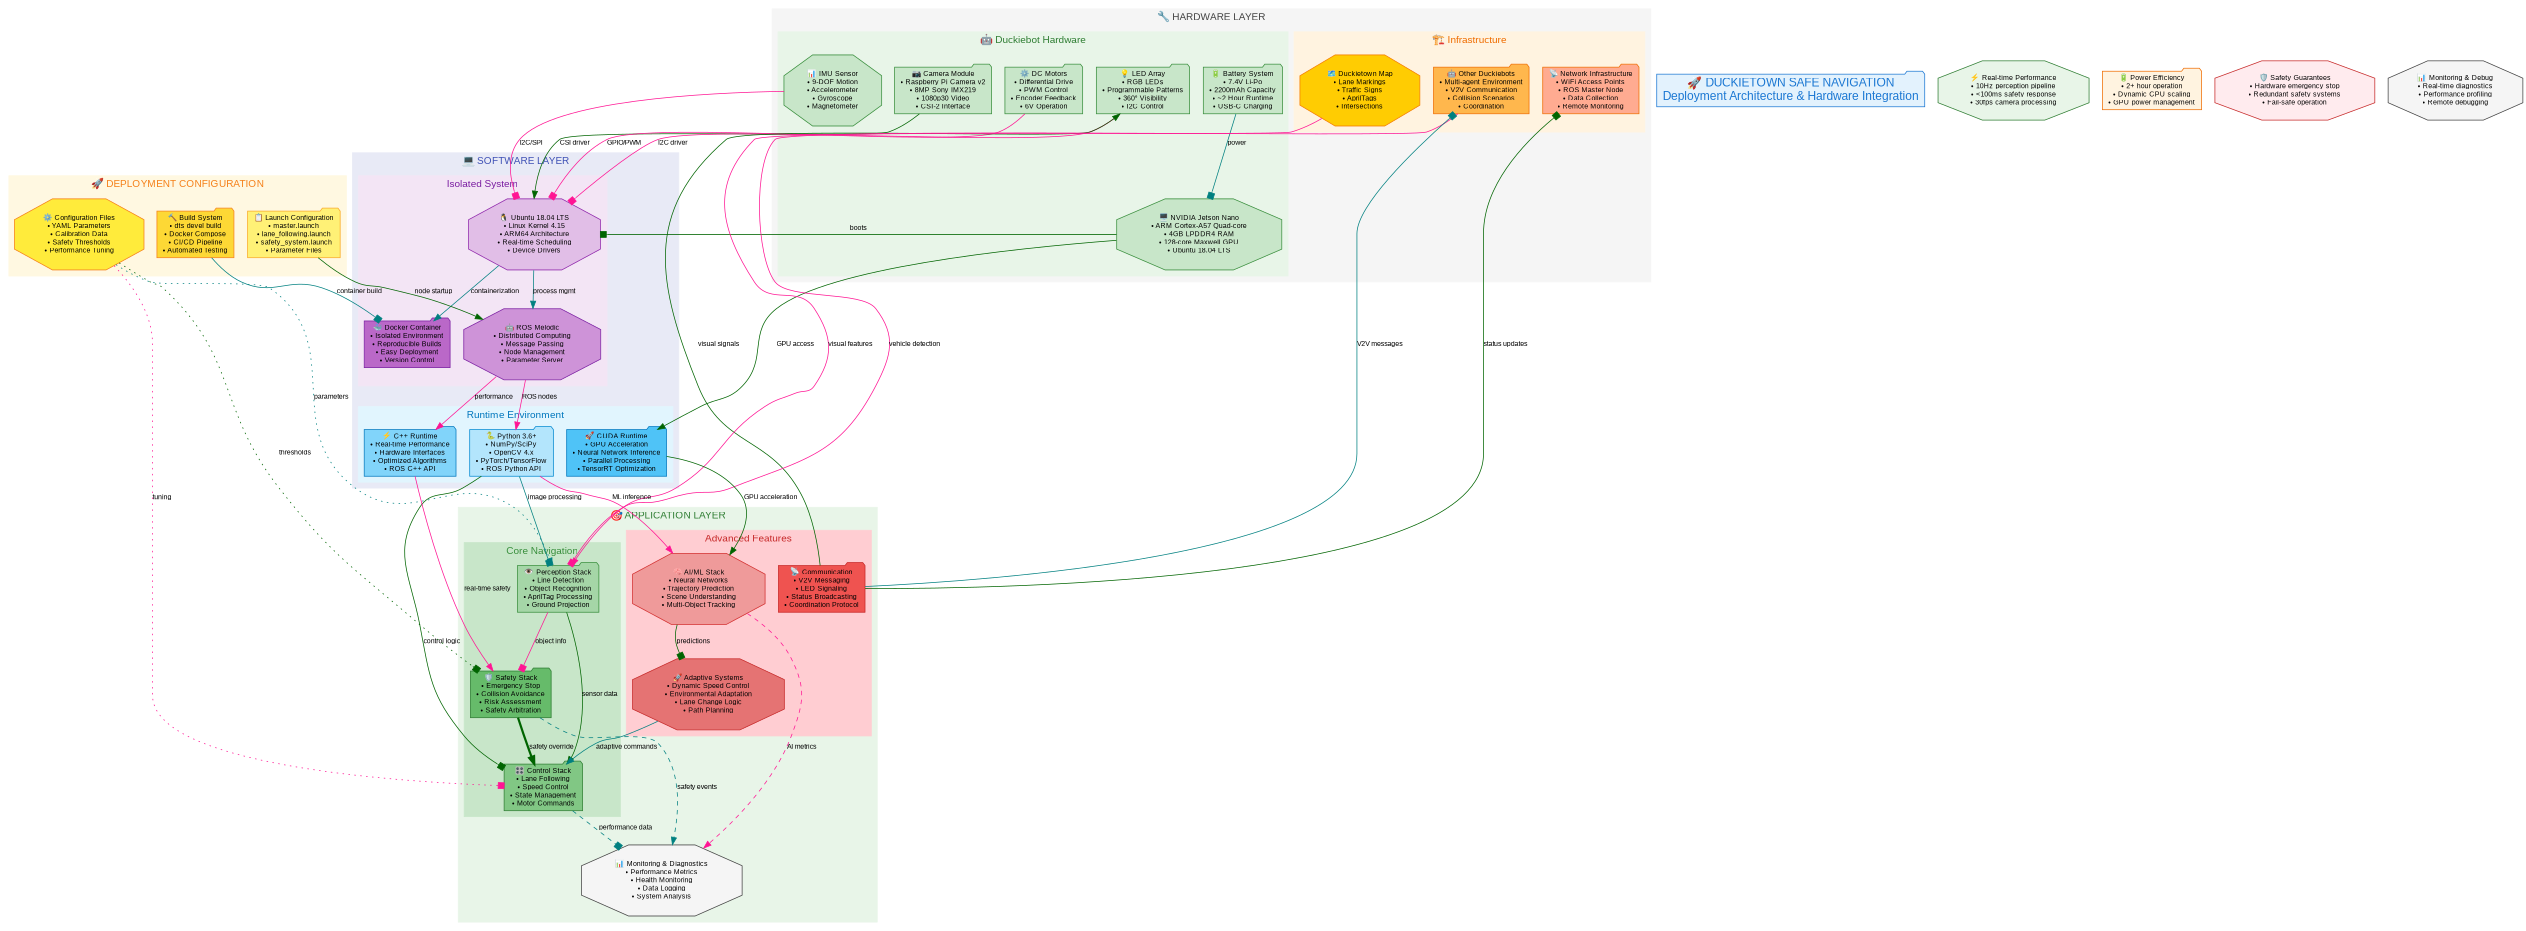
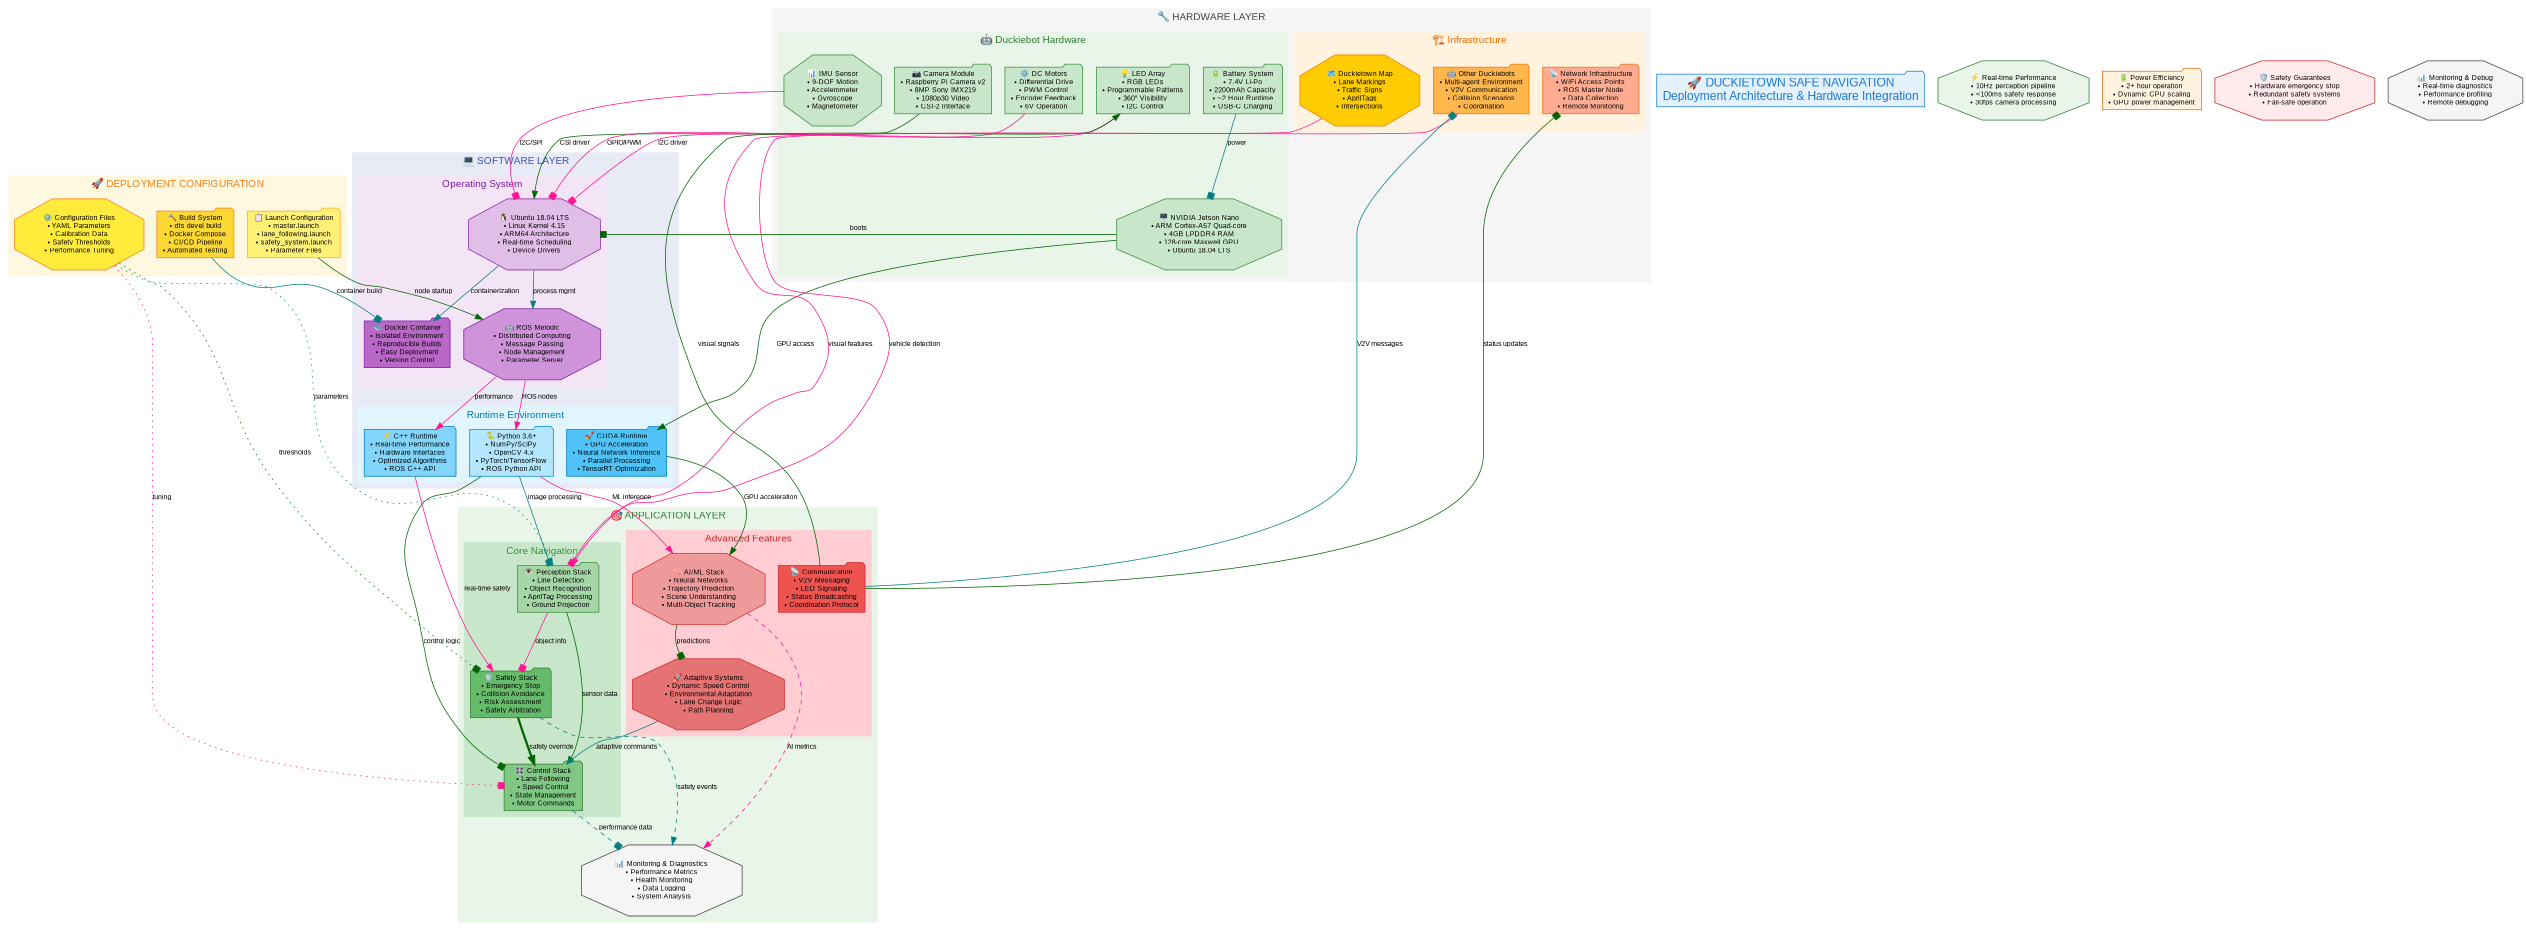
  digraph {
    fontname=Arial
    fontsize=12
    rankdir=TB
    splines=true
    node [color="#388e3c" fillcolor="#c8e6c9" fontname=Arial fontsize=10 shape=folder style=filled]
    edge [color=darkgreen fontname=Arial fontsize=9 arrowhead=normal]
    n1 [label="🖥️ NVIDIA Jetson Nano\n• ARM Cortex-A57 Quad-core\n• 4GB LPDDR4 RAM\n• 128-core Maxwell GPU\n• Ubuntu 18.04 LTS" shape=octagon]
    n2 [label="📷 Camera Module\n• Raspberry Pi Camera v2\n• 8MP Sony IMX219\n• 1080p30 Video\n• CSI-2 Interface"]
    n3 [label="⚙️ DC Motors\n• Differential Drive\n• PWM Control\n• Encoder Feedback\n• 6V Operation"]
    n4 [label="💡 LED Array\n• RGB LEDs\n• Programmable Patterns\n• 360° Visibility\n• I2C Control"]
    n5 [label="📊 IMU Sensor\n• 9-DOF Motion\n• Accelerometer\n• Gyroscope\n• Magnetometer" shape=octagon]
    n6 [label="🔋 Battery System\n• 7.4V Li-Po\n• 2200mAh Capacity\n• ~2 Hour Runtime\n• USB-C Charging"]
    n7 [color="#f57c00" fillcolor="#ffcc02" label="🗺️ Duckietown Map\n• Lane Markings\n• Traffic Signs\n• AprilTags\n• Intersections" shape=octagon]
    n8 [color="#ef6c00" fillcolor="#ffb74d" label="🤖 Other Duckiebots\n• Multi-agent Environment\n• V2V Communication\n• Collision Scenarios\n• Coordination"]
    n9 [color="#ef6c00" fillcolor="#ffab91" label="📡 Network Infrastructure\n• WiFi Access Points\n• ROS Master Node\n• Data Collection\n• Remote Monitoring"]
    n10 [color="#8e24aa" fillcolor="#e1bee7" label="🐧 Ubuntu 18.04 LTS\n• Linux Kernel 4.15\n• ARM64 Architecture\n• Real-time Scheduling\n• Device Drivers" shape=octagon]
    n11 [color="#7b1fa2" fillcolor="#ce93d8" label="🤖 ROS Melodic\n• Distributed Computing\n• Message Passing\n• Node Management\n• Parameter Server" shape=octagon]
    n12 [color="#7b1fa2" fillcolor="#ba68c8" label="🐳 Docker Container\n• Isolated Environment\n• Reproducible Builds\n• Easy Deployment\n• Version Control"]
    n13 [color="#0288d1" fillcolor="#b3e5fc" label="🐍 Python 3.6+\n• NumPy/SciPy\n• OpenCV 4.x\n• PyTorch/TensorFlow\n• ROS Python API"]
    n14 [color="#0277bd" fillcolor="#81d4fa" label="⚡ C++ Runtime\n• Real-time Performance\n• Hardware Interfaces\n• Optimized Algorithms\n• ROS C++ API"]
    n15 [color="#0277bd" fillcolor="#4fc3f7" label="🚀 CUDA Runtime\n• GPU Acceleration\n• Neural Network Inference\n• Parallel Processing\n• TensorRT Optimization"]
    n16 [fillcolor="#a5d6a7" label="👁️ Perception Stack\n• Line Detection\n• Object Recognition\n• AprilTag Processing\n• Ground Projection"]
    n17 [color="#2e7d32" fillcolor="#81c784" label="🎛️ Control Stack\n• Lane Following\n• Speed Control\n• State Management\n• Motor Commands"]
    n18 [color="#2e7d32" fillcolor="#66bb6a" label="🛡️ Safety Stack\n• Emergency Stop\n• Collision Avoidance\n• Risk Assessment\n• Safety Arbitration"]
    n19 [color="#d32f2f" fillcolor="#ef9a9a" label="🧠 AI/ML Stack\n• Neural Networks\n• Trajectory Prediction\n• Scene Understanding\n• Multi-Object Tracking" shape=octagon]
    n20 [color="#c62828" fillcolor="#e57373" label="🚀 Adaptive Systems\n• Dynamic Speed Control\n• Environmental Adaptation\n• Lane Change Logic\n• Path Planning" shape=octagon]
    n21 [color="#c62828" fillcolor="#ef5350" label="📡 Communication\n• V2V Messaging\n• LED Signaling\n• Status Broadcasting\n• Coordination Protocol"]
    n22 [color="#424242" fillcolor="#f5f5f5" label="📊 Monitoring & Diagnostics\n• Performance Metrics\n• Health Monitoring\n• Data Logging\n• System Analysis" shape=octagon]
    n23 [color="#f9a825" fillcolor="#fff176" label="📋 Launch Configuration\n• master.launch\n• lane_following.launch\n• safety_system.launch\n• Parameter Files"]
    n24 [color="#f57f17" fillcolor="#ffeb3b" label="⚙️ Configuration Files\n• YAML Parameters\n• Calibration Data\n• Safety Thresholds\n• Performance Tuning" shape=octagon]
    n25 [color="#f57f17" fillcolor="#fdd835" label="🔨 Build System\n• dts devel build\n• Docker Compose\n• CI/CD Pipeline\n• Automated Testing"]
    n26 [color="#1976d2" fillcolor="#e3f2fd" fontcolor="#1976d2" fontsize=16 label="🚀 DUCKIETOWN SAFE NAVIGATION\nDeployment Architecture & Hardware Integration" style="filled,rounded"]
    n27 [color="#2e7d32" fillcolor="#e8f5e8" label="⚡ Real-time Performance\n• 10Hz perception pipeline\n• <100ms safety response\n• 30fps camera processing" shape=octagon]
    n28 [color="#ef6c00" fillcolor="#fff3e0" label="🔋 Power Efficiency\n• 2+ hour operation\n• Dynamic CPU scaling\n• GPU power management"]
    n29 [color="#c62828" fillcolor="#ffebee" label="🛡️ Safety Guarantees\n• Hardware emergency stop\n• Redundant safety systems\n• Fail-safe operation" shape=octagon]
    n30 [color="#424242" fillcolor="#f5f5f5" label="📊 Monitoring & Debug\n• Real-time diagnostics\n• Performance profiling\n• Remote debugging" shape=octagon]
    subgraph cluster_1 {
      color="#f5f5f5"
      fontcolor="#424242"
      fontsize=14
      label="🔧 HARDWARE LAYER"
      style=filled
      subgraph cluster_2 {
        color="#e8f5e8"
        fontcolor="#2e7d32"
        fontsize=14
        label="🤖 Duckiebot Hardware"
        style=filled
        n1
        n2
        n3
        n4
        n5
        n6
      }
      subgraph cluster_3 {
        color="#fff3e0"
        fontcolor="#ef6c00"
        fontsize=14
        label="🏗️ Infrastructure"
        style=filled
        n7
        n8
        n9
      }
    }
    subgraph cluster_4 {
      color="#e8eaf6"
      fontcolor="#3f51b5"
      fontsize=14
      label="💻 SOFTWARE LAYER"
      style=filled
      subgraph cluster_5 {
        color="#f3e5f5"
        fontcolor="#7b1fa2"
        fontsize=14
-       label="Isolated System"
+       label="Operating System"
        style=filled
        n10
        n11
        n12
      }
      subgraph cluster_6 {
        color="#e1f5fe"
        fontcolor="#0277bd"
        fontsize=14
        label="Runtime Environment"
        style=filled
        n13
        n14
        n15
      }
    }
    subgraph cluster_7 {
      color="#e8f5e8"
      fontcolor="#2e7d32"
      fontsize=14
      label="🎯 APPLICATION LAYER"
      style=filled
      n22
      subgraph cluster_8 {
        color="#c8e6c9"
        fontcolor="#388e3c"
        fontsize=14
        label="Core Navigation"
        style=filled
        n16
        n17
        n18
      }
      subgraph cluster_9 {
        color="#ffcdd2"
        fontcolor="#c62828"
        fontsize=14
        label="Advanced Features"
        style=filled
        n19
        n20
        n21
      }
    }
    subgraph cluster_10 {
      color="#fff8e1"
      fontcolor="#f57f17"
      fontsize=14
      label="🚀 DEPLOYMENT CONFIGURATION"
      style=filled
      n23
      n24
      n25
    }
    n1 -> n10 [label=boots arrowhead=box]
    n1 -> n15 [label="GPU access"]
    n2 -> n10 [label="CSI driver"]
    n3 -> n10 [color=deeppink label="GPIO/PWM" arrowhead=box]
    n4 -> n10 [color=deeppink label="I2C driver" arrowhead=box]
    n4 -> n21 [dir=back label="visual signals" arrowhead=""]
    n5 -> n10 [color=deeppink label="I2C/SPI" arrowhead=box]
    n6 -> n1 [color=teal label=power arrowhead=box]
    n7 -> n16 [color=deeppink label="visual features"]
    n8 -> n16 [color=deeppink label="vehicle detection" arrowhead=box]
    n10 -> n11 [color=teal label="process mgmt"]
    n10 -> n12 [color=teal label=containerization]
    n11 -> n13 [color=deeppink label="ROS nodes"]
    n11 -> n14 [color=deeppink label=performance]
    n13 -> n16 [color=teal label="image processing" arrowhead=box]
    n13 -> n17 [label="control logic" arrowhead=box]
    n13 -> n19 [color=deeppink label="ML inference"]
    n14 -> n18 [color=deeppink label="real-time safety"]
    n15 -> n19 [label="GPU acceleration"]
    n16 -> n17 [label="sensor data"]
    n16 -> n18 [color=deeppink label="object info" arrowhead=box]
    n17 -> n22 [color=teal label="performance data" style=dashed arrowhead=box]
    n18 -> n17 [label="safety override" penwidth=3]
    n18 -> n22 [color=teal label="safety events" style=dashed]
    n19 -> n20 [label=predictions arrowhead=box]
    n19 -> n22 [color=deeppink label="AI metrics" style=dashed]
    n20 -> n17 [color=teal label="adaptive commands"]
    n21 -> n8 [color=teal label="V2V messages" arrowhead=box]
    n21 -> n9 [label="status updates" arrowhead=box]
    n23 -> n11 [label="node startup"]
    n24 -> n16 [color=teal label=parameters style=dotted]
    n24 -> n17 [color=deeppink label=tuning style=dotted arrowhead=box]
    n24 -> n18 [label=thresholds style=dotted arrowhead=box]
    n25 -> n12 [color=teal label="container build" arrowhead=box]
    n26 -> n1 [style=invis color="" arrowhead=""]
  }
